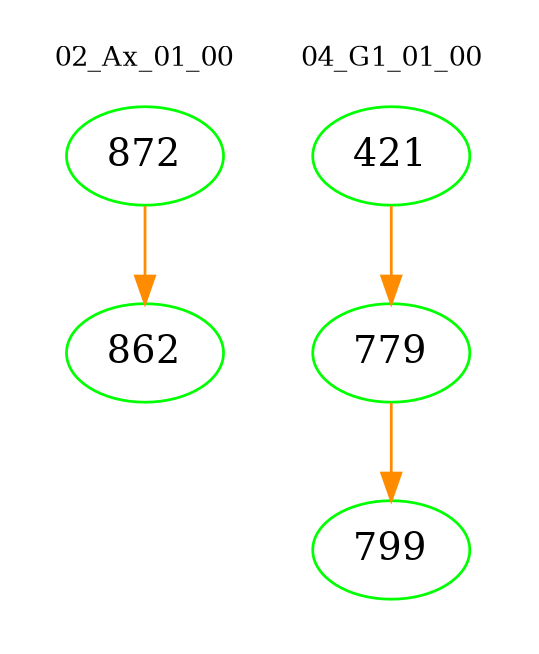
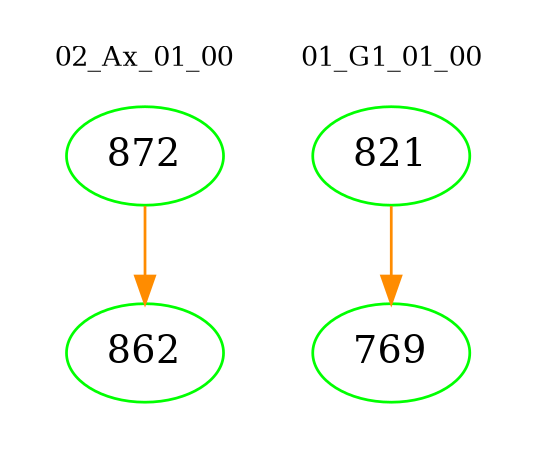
  digraph {
    node [color=green]
    edge [color=darkorange]
    n1 [label=872]
    n2 [label=862]
-   n3 [label=779]
-   n4 [label=799]
-   n5 [label=421]
+   n3 [label=769]
+   n5 [label=821]
    subgraph cluster_1 {
      color=white
      fontsize=10
      label="02_Ax_01_00"
      n1
      n2
    }
    subgraph cluster_2 {
      color=white
      fontsize=10
-     label="04_G1_01_00"
+     label="01_G1_01_00"
      n3
-     n4
      n5
    }
    n1 -> n2
-   n3 -> n4
    n5 -> n3
  }
